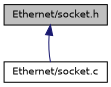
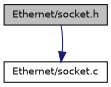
  digraph {
    fontname="DejaVu Sans"
    node [color=black fontname="DejaVu Sans" fontsize=10 shape=record style=filled]
    n1 [fillcolor=grey75 fontcolor=black height=0.2 label="Ethernet/socket.h" width=0.4]
    n2 [fillcolor=white height=0.2 label="Ethernet/socket.c" width=0.4]
-   n1 -> n2 [color=midnightblue dir=back fontname="DejaVu Sans" fontsize=10 labelfontname=Helvetica labelfontsize=10 style=solid]
+   n2 -> n1 [color=midnightblue dir=back fontname="DejaVu Sans" fontsize=10 labelfontname=Helvetica labelfontsize=10 style=solid]
  }
